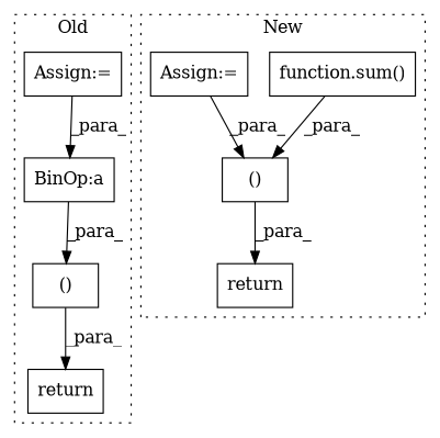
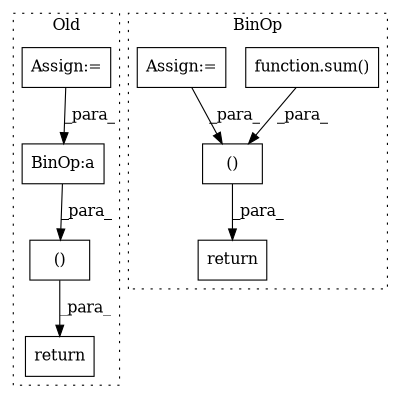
  digraph {
    node [a=54 l=3 shape=box]
    n1 [l=31 label="()" s=3487]
    n2 [a=82 label="BinOp:a" s=3491]
    n3 [a=68 label="Assign:=" s=3389]
    n4 [a=93 l=7 label=return s=3478]
    n5 [a=75 l="4,1" label="function.sum()" s="10682,10696"]
    n6 [a=93 l=7 label=return s=10660]
    n7 [l=47 label="()" s=10680]
    n8 [a=68 label="Assign:=" s=10467]
    subgraph cluster_1 {
      label=Old
      style=dotted
      n1
      n2
      n3
      n4
    }
    subgraph cluster_2 {
-     label=New
+     label=BinOp
      style=dotted
      n5
      n6
      n7
      n8
    }
    n1 -> n4 [label=_para_]
    n2 -> n1 [label=_para_]
    n3 -> n2 [label=_para_]
    n5 -> n7 [label=_para_]
    n7 -> n6 [label=_para_]
    n8 -> n7 [label=_para_]
  }
